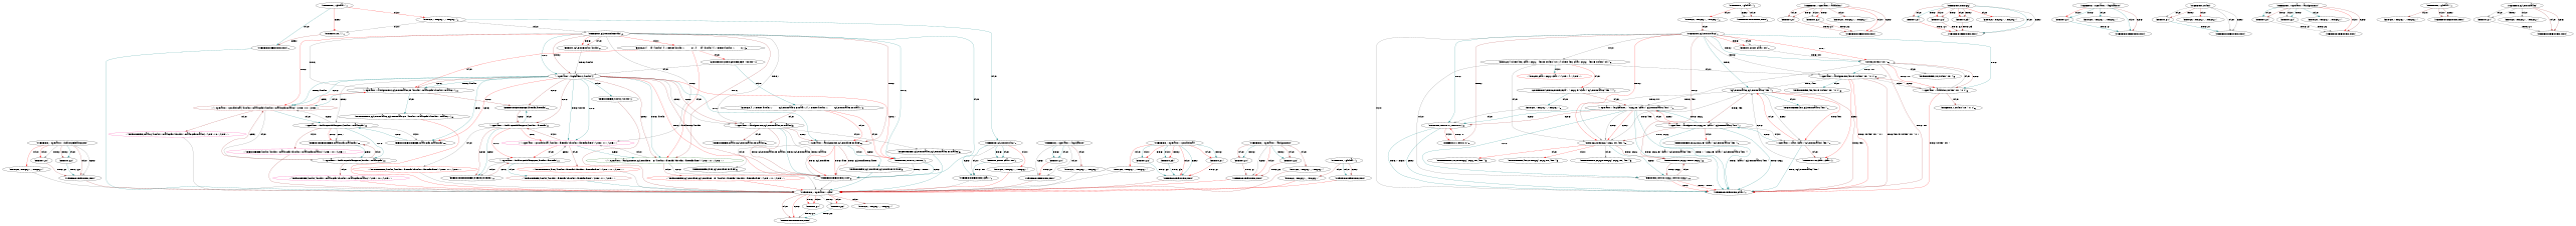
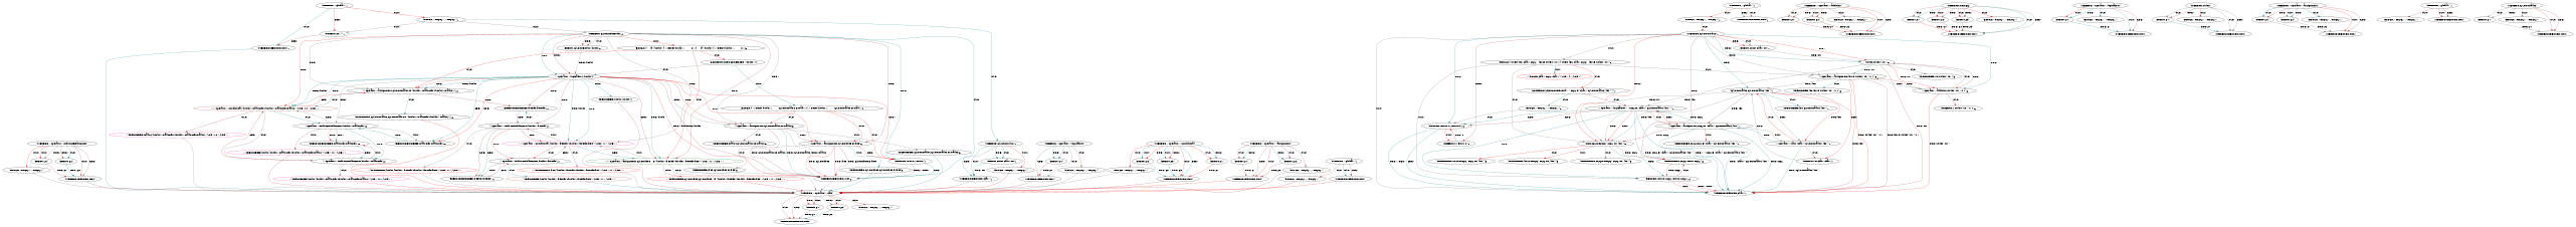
  digraph {
    edge [color=brown]
    n1 [label=<(METHOD,&lt;operator&gt;.cast)>]
    n2 [label=<(PARAM,p1)>]
    n3 [label=<(PARAM,p2)>]
    n4 [label=<(BLOCK,&lt;empty&gt;,&lt;empty&gt;)>]
    n5 [label=<(METHOD_RETURN,ANY)>]
    n6 [label=<(METHOD,&lt;global&gt;)<SUB>1</SUB>>]
    n7 [label=<(BLOCK,&lt;empty&gt;,&lt;empty&gt;)<SUB>1</SUB>>]
    n8 [label=<(METHOD_RETURN,ANY)<SUB>1</SUB>>]
    n9 [label=<(METHOD,cJSON_strdup)<SUB>1</SUB>>]
    n10 [label=<(PARAM,const char* str)<SUB>1</SUB>>]
    n11 [label=<(BLOCK,{ 	size_t len; 	char* copy;   	len = strlen( st...,{ 	size_t len; 	char* copy;   	len = strlen( st...)<SUB>2</SUB>>]
    n12 [label=<(&lt;operator&gt;.assignment,len = strlen( str ) + 1)<SUB>6</SUB>>]
    n13 [label=<(&lt;operator&gt;.addition,strlen( str ) + 1)<SUB>6</SUB>>]
    n14 [label=<(strlen,strlen( str ))<SUB>6</SUB>>]
    n15 [label=<(cJSON_malloc,cJSON_malloc( len ))<SUB>7</SUB>>]
    n16 [label=<(RETURN,return 0;,return 0;)<SUB>8</SUB>>]
    n17 [label=<(LITERAL,0,return 0;)<SUB>8</SUB>>]
    n18 [label=<(memcpy,memcpy( copy, str, len ))<SUB>9</SUB>>]
    n19 [label=<(IDENTIFIER,copy,return copy;)<SUB>10</SUB>>]
    n20 [label=<(METHOD_RETURN,char*)<SUB>1</SUB>>]
    n21 [color=red label="<(LOCAL,char* copy: char*)<SUB>4</SUB>>"]
    n22 [label=<(CONTROL_STRUCTURE,IF,if (! ( copy = (char*) cJSON_malloc( len ) )))<SUB>7</SUB>>]
    n23 [label=<(RETURN,return copy;,return copy;)<SUB>10</SUB>>]
    n24 [label=<(IDENTIFIER,len,len = strlen( str ) + 1)<SUB>6</SUB>>]
    n25 [label=<(UNKNOWN,char*,char*)<SUB>7</SUB>>]
    n26 [label=<(LITERAL,1,strlen( str ) + 1)<SUB>6</SUB>>]
    n27 [label=<(IDENTIFIER,str,strlen( str ))<SUB>6</SUB>>]
    n28 [label=<(&lt;operator&gt;.logicalNot,! ( copy = (char*) cJSON_malloc( len ) ))<SUB>7</SUB>>]
    n29 [label=<(&lt;operator&gt;.assignment,copy = (char*) cJSON_malloc( len ))<SUB>7</SUB>>]
    n30 [label=<(&lt;operator&gt;.cast,(char*) cJSON_malloc( len ))<SUB>7</SUB>>]
    n31 [label=<(IDENTIFIER,len,cJSON_malloc( len ))<SUB>7</SUB>>]
    n32 [label=<(IDENTIFIER,copy,memcpy( copy, str, len ))<SUB>9</SUB>>]
    n33 [label=<(IDENTIFIER,str,memcpy( copy, str, len ))<SUB>9</SUB>>]
    n34 [label=<(IDENTIFIER,len,memcpy( copy, str, len ))<SUB>9</SUB>>]
    n35 [label=<(BLOCK,&lt;empty&gt;,&lt;empty&gt;)<SUB>8</SUB>>]
    n36 [label=<(IDENTIFIER,copy,copy = (char*) cJSON_malloc( len ))<SUB>7</SUB>>]
    n37 [label=<(METHOD,&lt;operator&gt;.addition)>]
    n38 [label=<(PARAM,p1)>]
    n39 [label=<(PARAM,p2)>]
    n40 [label=<(BLOCK,&lt;empty&gt;,&lt;empty&gt;)>]
    n41 [label=<(METHOD_RETURN,ANY)>]
    n42 [label=<(METHOD,memcpy)>]
    n43 [label=<(PARAM,p1)>]
    n44 [label=<(PARAM,p2)>]
    n45 [label=<(PARAM,p3)>]
    n46 [label=<(BLOCK,&lt;empty&gt;,&lt;empty&gt;)>]
    n47 [label=<(METHOD_RETURN,ANY)>]
    n48 [label=<(METHOD,&lt;operator&gt;.logicalNot)>]
    n49 [label=<(PARAM,p1)>]
    n50 [label=<(BLOCK,&lt;empty&gt;,&lt;empty&gt;)>]
    n51 [label=<(METHOD_RETURN,ANY)>]
    n52 [label=<(METHOD,strlen)>]
    n53 [label=<(PARAM,p1)>]
    n54 [label=<(BLOCK,&lt;empty&gt;,&lt;empty&gt;)>]
    n55 [label=<(METHOD_RETURN,ANY)>]
    n56 [label=<(METHOD,&lt;operator&gt;.assignment)>]
    n57 [label=<(PARAM,p1)>]
    n58 [label=<(PARAM,p2)>]
    n59 [label=<(BLOCK,&lt;empty&gt;,&lt;empty&gt;)>]
    n60 [label=<(METHOD_RETURN,ANY)>]
    n61 [label=<(METHOD,&lt;global&gt;)<SUB>1</SUB>>]
    n62 [label=<(BLOCK,&lt;empty&gt;,&lt;empty&gt;)>]
    n63 [label=<(METHOD_RETURN,ANY)>]
    n64 [label=<(METHOD,cJSON_malloc)>]
    n65 [label=<(PARAM,p1)>]
    n66 [label=<(BLOCK,&lt;empty&gt;,&lt;empty&gt;)>]
    n67 [label=<(METHOD_RETURN,ANY)>]
    n68 [label=<(METHOD,&lt;operator&gt;.indirectFieldAccess)>]
    n69 [label=<(PARAM,p1)>]
    n70 [label=<(PARAM,p2)>]
    n71 [label=<(BLOCK,&lt;empty&gt;,&lt;empty&gt;)>]
    n72 [label=<(METHOD_RETURN,ANY)>]
    n73 [label=<(METHOD,&lt;global&gt;)<SUB>1</SUB>>]
    n74 [label=<(BLOCK,&lt;empty&gt;,&lt;empty&gt;)<SUB>1</SUB>>]
    n75 [label=<(UNKNOWN,),))<SUB>1</SUB>>]
    n76 [label=<(METHOD_RETURN,ANY)<SUB>1</SUB>>]
    n77 [label=<(METHOD,cJSON_strdup)<SUB>1</SUB>>]
    n78 [label=<(METHOD,cJSON_InitHooks)<SUB>2</SUB>>]
    n79 [label=<(PARAM,const char* str)<SUB>1</SUB>>]
    n80 [label=<(BLOCK,&lt;empty&gt;,&lt;empty&gt;)>]
    n81 [label=<(METHOD_RETURN,char*)<SUB>1</SUB>>]
    n82 [label=<(PARAM,cJSON_Hooks* hooks)<SUB>2</SUB>>]
    n83 [label=<(BLOCK,{     if (!hooks) { /* Reset hooks */         c...,{     if (!hooks) { /* Reset hooks */         c...)<SUB>3</SUB>>]
    n84 [label=<(&lt;operator&gt;.logicalNot,!hooks)<SUB>4</SUB>>]
    n85 [label=<(&lt;operator&gt;.assignment,cJSON_malloc = malloc)<SUB>5</SUB>>]
    n86 [label=<(&lt;operator&gt;.assignment,cJSON_free = free)<SUB>6</SUB>>]
    n87 [label=<(RETURN,return;,return;)<SUB>7</SUB>>]
    n88 [label=<(&lt;operator&gt;.assignment,cJSON_malloc = (hooks-&gt;malloc_fn)?hooks-&gt;malloc...)<SUB>10</SUB>>]
    n89 [color=brown label="<(&lt;operator&gt;.conditional,(hooks-&gt;malloc_fn)?hooks-&gt;malloc_fn:malloc)<SUB>10</SUB>>"]
    n90 [color=darkgreen label="<(&lt;operator&gt;.assignment,cJSON_free	 = (hooks-&gt;free_fn)?hooks-&gt;free_fn:free)<SUB>11</SUB>>"]
    n91 [color=deeppink label="<(&lt;operator&gt;.conditional,(hooks-&gt;free_fn)?hooks-&gt;free_fn:free)<SUB>11</SUB>>"]
    n92 [label=<(METHOD_RETURN,void)<SUB>2</SUB>>]
    n93 [label=<(CONTROL_STRUCTURE,IF,if (!hooks))<SUB>4</SUB>>]
    n94 [label=<(IDENTIFIER,hooks,!hooks)<SUB>4</SUB>>]
    n95 [label=<(&lt;operator&gt;.indirectFieldAccess,hooks-&gt;malloc_fn)<SUB>10</SUB>>]
    n96 [label=<(FIELD_IDENTIFIER,malloc_fn,malloc_fn)<SUB>10</SUB>>]
    n97 [label=<(&lt;operator&gt;.indirectFieldAccess,hooks-&gt;free_fn)<SUB>11</SUB>>]
    n98 [label=<(FIELD_IDENTIFIER,free_fn,free_fn)<SUB>11</SUB>>]
    n99 [label=<(IDENTIFIER,cJSON_malloc,cJSON_malloc = malloc)<SUB>5</SUB>>]
    n100 [label=<(IDENTIFIER,malloc,cJSON_malloc = malloc)<SUB>5</SUB>>]
    n101 [label=<(IDENTIFIER,cJSON_free,cJSON_free = free)<SUB>6</SUB>>]
    n102 [label=<(IDENTIFIER,free,cJSON_free = free)<SUB>6</SUB>>]
    n103 [label=<(IDENTIFIER,cJSON_malloc,cJSON_malloc = (hooks-&gt;malloc_fn)?hooks-&gt;malloc...)<SUB>10</SUB>>]
    n104 [label=<(&lt;operator&gt;.indirectFieldAccess,hooks-&gt;malloc_fn)<SUB>10</SUB>>]
    n105 [color=deeppink label="<(IDENTIFIER,malloc,(hooks-&gt;malloc_fn)?hooks-&gt;malloc_fn:malloc)<SUB>10</SUB>>"]
    n106 [color=red label="<(IDENTIFIER,cJSON_free,cJSON_free	 = (hooks-&gt;free_fn)?hooks-&gt;free_fn:free)<SUB>11</SUB>>"]
    n107 [label=<(&lt;operator&gt;.indirectFieldAccess,hooks-&gt;free_fn)<SUB>11</SUB>>]
    n108 [color=red label="<(IDENTIFIER,free,(hooks-&gt;free_fn)?hooks-&gt;free_fn:free)<SUB>11</SUB>>"]
    n109 [label=<(BLOCK,{ /* Reset hooks */         cJSON_malloc = mall...,{ /* Reset hooks */         cJSON_malloc = mall...)<SUB>4</SUB>>]
    n110 [color=deeppink label="<(IDENTIFIER,hooks,(hooks-&gt;malloc_fn)?hooks-&gt;malloc_fn:malloc)<SUB>10</SUB>>"]
    n111 [label=<(FIELD_IDENTIFIER,malloc_fn,malloc_fn)<SUB>10</SUB>>]
    n112 [color=red label="<(IDENTIFIER,hooks,(hooks-&gt;free_fn)?hooks-&gt;free_fn:free)<SUB>11</SUB>>"]
    n113 [label=<(FIELD_IDENTIFIER,free_fn,free_fn)<SUB>11</SUB>>]
    n114 [color=deeppink label="<(IDENTIFIER,hooks,(hooks-&gt;malloc_fn)?hooks-&gt;malloc_fn:malloc)<SUB>10</SUB>>"]
    n115 [color=brown label="<(IDENTIFIER,hooks,(hooks-&gt;free_fn)?hooks-&gt;free_fn:free)<SUB>11</SUB>>"]
    n116 [label=<(METHOD,&lt;operator&gt;.logicalNot)>]
    n117 [label=<(PARAM,p1)>]
    n118 [label=<(BLOCK,&lt;empty&gt;,&lt;empty&gt;)>]
    n119 [label=<(METHOD_RETURN,ANY)>]
    n120 [label=<(METHOD,&lt;operator&gt;.conditional)>]
    n121 [label=<(PARAM,p1)>]
    n122 [label=<(PARAM,p2)>]
    n123 [label=<(PARAM,p3)>]
    n124 [label=<(BLOCK,&lt;empty&gt;,&lt;empty&gt;)>]
    n125 [label=<(METHOD_RETURN,ANY)>]
    n126 [label=<(METHOD,&lt;operator&gt;.assignment)>]
    n127 [label=<(PARAM,p1)>]
    n128 [label=<(PARAM,p2)>]
    n129 [label=<(BLOCK,&lt;empty&gt;,&lt;empty&gt;)>]
    n130 [label=<(METHOD_RETURN,ANY)>]
    n131 [label=<(METHOD,&lt;global&gt;)<SUB>1</SUB>>]
    n132 [label=<(BLOCK,&lt;empty&gt;,&lt;empty&gt;)>]
    n133 [label=<(METHOD_RETURN,ANY)>]
    n1 -> n2 [color=red label="AST: "]
    n1 -> n2 [color=red label="DDG: "]
    n1 -> n3 [color=red label="AST: "]
    n1 -> n3 [color=gray40 label="DDG: "]
    n1 -> n4 [label="AST: "]
    n1 -> n5 [label="AST: "]
    n1 -> n5 [color=red label="CFG: "]
    n2 -> n5 [color=gray40 label="DDG: p1"]
    n3 -> n5 [color=teal label="DDG: p2"]
    n6 -> n7 [color=red label="AST: "]
    n6 -> n8 [label="AST: "]
    n6 -> n8 [color=gray40 label="CFG: "]
    n7 -> n9 [label="AST: "]
    n9 -> n10 [color=gray40 label="AST: "]
    n9 -> n10 [color=red label="DDG: "]
    n9 -> n11 [color=gray40 label="AST: "]
    n9 -> n12 [color=gray40 label="DDG: "]
    n9 -> n13 [color=teal label="DDG: "]
    n9 -> n14 [color=red label="CFG: "]
    n9 -> n14 [color=teal label="DDG: "]
    n9 -> n15 [color=teal label="DDG: "]
    n9 -> n16 [color=teal label="DDG: "]
    n9 -> n17 [label="DDG: "]
    n9 -> n18 [color=red label="DDG: "]
    n9 -> n19 [label="DDG: "]
    n9 -> n20 [color=gray40 label="AST: "]
    n10 -> n14 [color=gray40 label="DDG: str"]
    n11 -> n12 [color=gray40 label="AST: "]
    n11 -> n18 [color=gray40 label="AST: "]
    n11 -> n21 [color=teal label="AST: "]
    n11 -> n22 [color=red label="AST: "]
    n11 -> n23 [color=gray40 label="AST: "]
    n12 -> n13 [color=gray40 label="AST: "]
    n12 -> n15 [color=gray40 label="DDG: len"]
    n12 -> n20 [color=red label="DDG: strlen( str ) + 1"]
    n12 -> n20 [label="DDG: len = strlen( str ) + 1"]
    n12 -> n24 [color=teal label="AST: "]
    n12 -> n25 [color=red label="CFG: "]
    n13 -> n12 [label="CFG: "]
    n13 -> n14 [color=gray40 label="AST: "]
    n13 -> n20 [color=red label="DDG: strlen( str )"]
    n13 -> n26 [label="AST: "]
    n14 -> n12 [color=teal label="DDG: str"]
    n14 -> n13 [label="CFG: "]
    n14 -> n13 [color=red label="DDG: str"]
    n14 -> n18 [color=gray40 label="DDG: str"]
    n14 -> n20 [label="DDG: str"]
    n14 -> n27 [color=gray40 label="AST: "]
    n15 -> n18 [color=gray40 label="DDG: len"]
    n15 -> n20 [label="DDG: len"]
    n15 -> n28 [color=gray40 label="DDG: len"]
    n15 -> n29 [label="DDG: len"]
    n15 -> n30 [color=gray40 label="CFG: "]
    n15 -> n30 [color=red label="DDG: len"]
    n15 -> n31 [color=teal label="AST: "]
    n16 -> n17 [color=red label="AST: "]
    n16 -> n20 [color=teal label="CFG: "]
    n16 -> n20 [color=teal label="DDG: &lt;RET&gt;"]
    n17 -> n16 [color=red label="DDG: 0"]
    n18 -> n19 [label="DDG: copy"]
    n18 -> n23 [color=teal label="CFG: "]
    n18 -> n32 [color=gray40 label="AST: "]
    n18 -> n33 [color=red label="AST: "]
    n18 -> n34 [color=red label="AST: "]
    n19 -> n23 [label="DDG: copy"]
    n22 -> n28 [label="AST: "]
    n22 -> n35 [color=teal label="AST: "]
    n23 -> n19 [label="AST: "]
    n23 -> n20 [color=red label="CFG: "]
    n23 -> n20 [color=red label="DDG: &lt;RET&gt;"]
    n25 -> n15 [color=gray40 label="CFG: "]
    n28 -> n16 [color=teal label="CFG: "]
    n28 -> n16 [label="CDG: "]
    n28 -> n18 [color=red label="CFG: "]
    n28 -> n18 [color=gray40 label="CDG: "]
    n28 -> n20 [color=teal label="DDG: copy = (char*) cJSON_malloc( len )"]
    n28 -> n20 [color=teal label="DDG: ! ( copy = (char*) cJSON_malloc( len ) )"]
    n28 -> n23 [color=teal label="CDG: "]
    n28 -> n29 [label="AST: "]
    n29 -> n18 [label="DDG: copy"]
    n29 -> n20 [color=teal label="DDG: copy"]
    n29 -> n20 [color=teal label="DDG: (char*) cJSON_malloc( len )"]
    n29 -> n28 [color=red label="CFG: "]
    n29 -> n28 [color=teal label="DDG: copy"]
    n29 -> n30 [color=gray40 label="AST: "]
    n29 -> n36 [color=red label="AST: "]
    n30 -> n15 [color=red label="AST: "]
    n30 -> n20 [color=teal label="DDG: cJSON_malloc( len )"]
    n30 -> n25 [label="AST: "]
    n30 -> n29 [color=teal label="CFG: "]
    n35 -> n16 [color=gray40 label="AST: "]
    n37 -> n38 [label="AST: "]
    n37 -> n38 [label="DDG: "]
    n37 -> n39 [color=gray40 label="AST: "]
    n37 -> n39 [color=red label="DDG: "]
    n37 -> n40 [label="AST: "]
    n37 -> n41 [color=red label="AST: "]
    n37 -> n41 [label="CFG: "]
    n38 -> n41 [label="DDG: p1"]
    n39 -> n41 [label="DDG: p2"]
    n42 -> n43 [label="AST: "]
    n42 -> n43 [color=teal label="DDG: "]
    n42 -> n44 [color=red label="AST: "]
    n42 -> n44 [label="DDG: "]
    n42 -> n45 [color=red label="AST: "]
    n42 -> n45 [label="DDG: "]
    n42 -> n46 [color=red label="AST: "]
    n42 -> n47 [color=teal label="AST: "]
    n42 -> n47 [color=gray40 label="CFG: "]
    n43 -> n47 [color=red label="DDG: p1"]
    n44 -> n47 [label="DDG: p2"]
    n45 -> n47 [label="DDG: p3"]
    n48 -> n49 [color=red label="AST: "]
    n48 -> n49 [color=teal label="DDG: "]
    n48 -> n50 [color=teal label="AST: "]
    n48 -> n51 [color=teal label="AST: "]
    n48 -> n51 [label="CFG: "]
    n49 -> n51 [color=teal label="DDG: p1"]
    n52 -> n53 [color=gray40 label="AST: "]
    n52 -> n53 [label="DDG: "]
    n52 -> n54 [color=red label="AST: "]
    n52 -> n55 [color=gray40 label="AST: "]
    n52 -> n55 [color=gray40 label="CFG: "]
    n53 -> n55 [color=teal label="DDG: p1"]
    n56 -> n57 [color=teal label="AST: "]
    n56 -> n57 [label="DDG: "]
    n56 -> n58 [color=gray40 label="AST: "]
    n56 -> n58 [color=teal label="DDG: "]
    n56 -> n59 [color=teal label="AST: "]
    n56 -> n60 [color=red label="AST: "]
    n56 -> n60 [label="CFG: "]
    n57 -> n60 [color=gray40 label="DDG: p1"]
    n58 -> n60 [color=gray40 label="DDG: p2"]
    n61 -> n62 [label="AST: "]
    n61 -> n63 [label="AST: "]
    n61 -> n63 [label="CFG: "]
    n64 -> n65 [color=gray40 label="AST: "]
    n64 -> n65 [color=gray40 label="DDG: "]
    n64 -> n66 [color=gray40 label="AST: "]
    n64 -> n67 [label="AST: "]
    n64 -> n67 [label="CFG: "]
    n65 -> n67 [color=gray40 label="DDG: p1"]
    n68 -> n69 [color=red label="AST: "]
    n68 -> n69 [color=gray40 label="DDG: "]
    n68 -> n70 [color=teal label="AST: "]
    n68 -> n70 [label="DDG: "]
    n68 -> n71 [color=red label="AST: "]
    n68 -> n72 [label="AST: "]
    n68 -> n72 [color=gray40 label="CFG: "]
    n69 -> n72 [label="DDG: p1"]
    n70 -> n72 [color=teal label="DDG: p2"]
    n71 -> n1 [color=gray40]
    n72 -> n1
    n73 -> n74 [color=red label="AST: "]
    n73 -> n75 [color=red label="CFG: "]
    n73 -> n76 [color=teal label="AST: "]
    n74 -> n75 [color=gray40 label="AST: "]
    n74 -> n77 [color=teal label="AST: "]
    n74 -> n78 [color=gray40 label="AST: "]
    n75 -> n76 [label="CFG: "]
    n76 -> n1 [color=teal]
    n77 -> n79 [color=teal label="AST: "]
    n77 -> n79 [color=teal label="DDG: "]
    n77 -> n80 [color=red label="AST: "]
    n77 -> n81 [color=gray40 label="AST: "]
    n77 -> n81 [color=teal label="CFG: "]
    n78 -> n82 [label="AST: "]
    n78 -> n82 [color=red label="DDG: "]
    n78 -> n83 [color=red label="AST: "]
    n78 -> n84 [color=teal label="CFG: "]
    n78 -> n84 [label="DDG: "]
    n78 -> n85 [color=gray40 label="DDG: "]
    n78 -> n86 [label="DDG: "]
    n78 -> n87 [color=teal label="DDG: "]
    n78 -> n88 [color=gray40 label="DDG: "]
    n78 -> n89 [color=red label="DDG: "]
    n78 -> n90 [label="DDG: "]
    n78 -> n91 [color=gray40 label="DDG: "]
    n78 -> n92 [color=teal label="AST: "]
    n79 -> n81 [color=teal label="DDG: str"]
    n80 -> n1 [color=red]
    n81 -> n1 [color=gray40]
    n82 -> n84 [color=gray40 label="DDG: hooks"]
    n83 -> n88 [color=red label="AST: "]
    n83 -> n90 [color=red label="AST: "]
    n83 -> n93 [color=red label="AST: "]
    n84 -> n85 [label="CFG: "]
    n84 -> n85 [color=gray40 label="CDG: "]
-   n84 -> n86 [color=teal label="CDG: "]
+   n84 -> n86 [color=red label="CDG: "]
    n84 -> n87 [color=red label="CDG: "]
    n84 -> n88 [color=teal label="DDG: hooks"]
    n84 -> n88 [label="CDG: "]
    n84 -> n89 [color=teal label="DDG: hooks"]
    n84 -> n89 [color=teal label="CDG: "]
    n84 -> n90 [color=teal label="DDG: hooks"]
    n84 -> n90 [label="CDG: "]
    n84 -> n91 [color=teal label="DDG: hooks"]
    n84 -> n91 [color=teal label="CDG: "]
    n84 -> n92 [label="DDG: hooks"]
    n84 -> n92 [color=red label="DDG: !hooks"]
    n84 -> n94 [color=teal label="AST: "]
    n84 -> n95 [color=gray40 label="CDG: "]
    n84 -> n96 [color=teal label="CFG: "]
    n84 -> n96 [color=red label="CDG: "]
    n84 -> n97 [label="CDG: "]
    n84 -> n98 [label="CDG: "]
    n85 -> n86 [label="CFG: "]
    n85 -> n92 [color=teal label="DDG: cJSON_malloc"]
    n85 -> n92 [color=gray40 label="DDG: malloc"]
    n85 -> n92 [label="DDG: cJSON_malloc = malloc"]
    n85 -> n99 [color=gray40 label="AST: "]
    n85 -> n100 [label="AST: "]
    n86 -> n87 [color=red label="CFG: "]
    n86 -> n92 [color=red label="DDG: cJSON_free"]
    n86 -> n92 [color=red label="DDG: free"]
    n86 -> n92 [label="DDG: cJSON_free = free"]
    n86 -> n101 [color=teal label="AST: "]
    n86 -> n102 [color=gray40 label="AST: "]
    n87 -> n92 [color=teal label="CFG: "]
    n87 -> n92 [color=gray40 label="DDG: &lt;RET&gt;"]
    n88 -> n89 [color=teal label="AST: "]
    n88 -> n98 [label="CFG: "]
    n88 -> n103 [color=teal label="AST: "]
    n89 -> n88 [color=red label="CFG: "]
    n89 -> n95 [color=teal label="AST: "]
    n89 -> n104 [color=gray40 label="AST: "]
    n89 -> n105 [label="AST: "]
    n90 -> n91 [color=gray40 label="AST: "]
    n90 -> n92 [color=gray40 label="CFG: "]
    n90 -> n106 [label="AST: "]
    n91 -> n90 [color=teal label="CFG: "]
    n91 -> n97 [label="AST: "]
    n91 -> n107 [color=red label="AST: "]
    n91 -> n108 [label="AST: "]
    n92 -> n1 [color=gray40]
    n93 -> n84 [color=gray40 label="AST: "]
    n93 -> n109 [color=teal label="AST: "]
    n94 -> n1
    n95 -> n89 [color=gray40 label="CFG: "]
    n95 -> n96 [color=gray40 label="AST: "]
    n95 -> n104 [color=teal label="CDG: "]
    n95 -> n110 [label="AST: "]
    n95 -> n111 [color=gray40 label="CFG: "]
    n95 -> n111 [color=red label="CDG: "]
    n96 -> n95 [color=teal label="CFG: "]
    n97 -> n91 [color=red label="CFG: "]
    n97 -> n98 [color=teal label="AST: "]
    n97 -> n107 [color=red label="CDG: "]
    n97 -> n112 [color=gray40 label="AST: "]
    n97 -> n113 [color=teal label="CFG: "]
    n97 -> n113 [label="CDG: "]
    n98 -> n97 [label="CFG: "]
    n99 -> n1 [color=teal]
    n101 -> n1 [color=teal]
    n102 -> n1 [color=gray40]
    n103 -> n1 [color=red]
    n104 -> n89 [label="CFG: "]
    n104 -> n111 [label="AST: "]
    n104 -> n114 [label="AST: "]
    n105 -> n1 [color=gray40]
    n106 -> n1 [color=red]
    n107 -> n91 [color=gray40 label="CFG: "]
    n107 -> n113 [color=gray40 label="AST: "]
    n107 -> n115 [color=teal label="AST: "]
    n108 -> n1 [color=gray40]
    n109 -> n85 [label="AST: "]
    n109 -> n86 [color=red label="AST: "]
    n109 -> n87 [color=red label="AST: "]
    n110 -> n1
    n111 -> n104 [color=teal label="CFG: "]
    n112 -> n1 [color=gray40]
    n113 -> n107 [label="CFG: "]
    n114 -> n1 [color=red]
    n115 -> n1 [color=teal]
    n116 -> n117 [color=teal label="AST: "]
    n116 -> n117 [color=teal label="DDG: "]
    n116 -> n118 [label="AST: "]
    n116 -> n119 [color=gray40 label="AST: "]
    n116 -> n119 [color=gray40 label="CFG: "]
    n117 -> n119 [color=red label="DDG: p1"]
    n118 -> n1 [color=gray40]
    n119 -> n1
    n120 -> n121 [color=red label="AST: "]
    n120 -> n121 [color=teal label="DDG: "]
    n120 -> n122 [color=teal label="AST: "]
    n120 -> n122 [color=red label="DDG: "]
    n120 -> n123 [color=teal label="AST: "]
    n120 -> n123 [color=red label="DDG: "]
    n120 -> n124 [color=red label="AST: "]
    n120 -> n125 [color=red label="AST: "]
    n120 -> n125 [color=teal label="CFG: "]
    n121 -> n125 [color=red label="DDG: p1"]
    n122 -> n125 [color=teal label="DDG: p2"]
    n123 -> n125 [color=teal label="DDG: p3"]
    n124 -> n1 [color=gray40]
    n125 -> n1
    n126 -> n127 [label="AST: "]
    n126 -> n127 [color=teal label="DDG: "]
    n126 -> n128 [label="AST: "]
    n126 -> n128 [color=teal label="DDG: "]
    n126 -> n129 [label="AST: "]
    n126 -> n130 [color=red label="AST: "]
    n126 -> n130 [color=gray40 label="CFG: "]
    n127 -> n130 [label="DDG: p1"]
    n128 -> n130 [label="DDG: p2"]
    n129 -> n1
    n130 -> n1 [color=red]
    n131 -> n132 [label="AST: "]
    n131 -> n133 [color=teal label="AST: "]
    n131 -> n133 [label="CFG: "]
    n132 -> n1 [color=red]
    n133 -> n1 [color=red]
  }
